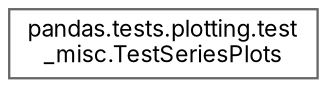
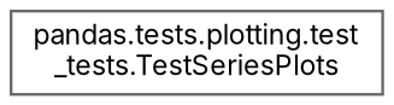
  digraph {
    rankdir=LR
    fontname=Inter
-   n1 [color=grey40 fillcolor=white fontname=Inter fontsize=10 height=0.2 label="pandas.tests.plotting.test\l_misc.TestSeriesPlots" shape=box style=filled width=0.4]
+   n1 [color=grey40 fillcolor=white fontname=Inter fontsize=10 height=0.2 label="pandas.tests.plotting.test\l_tests.TestSeriesPlots" shape=box style=filled width=0.4]
  }
